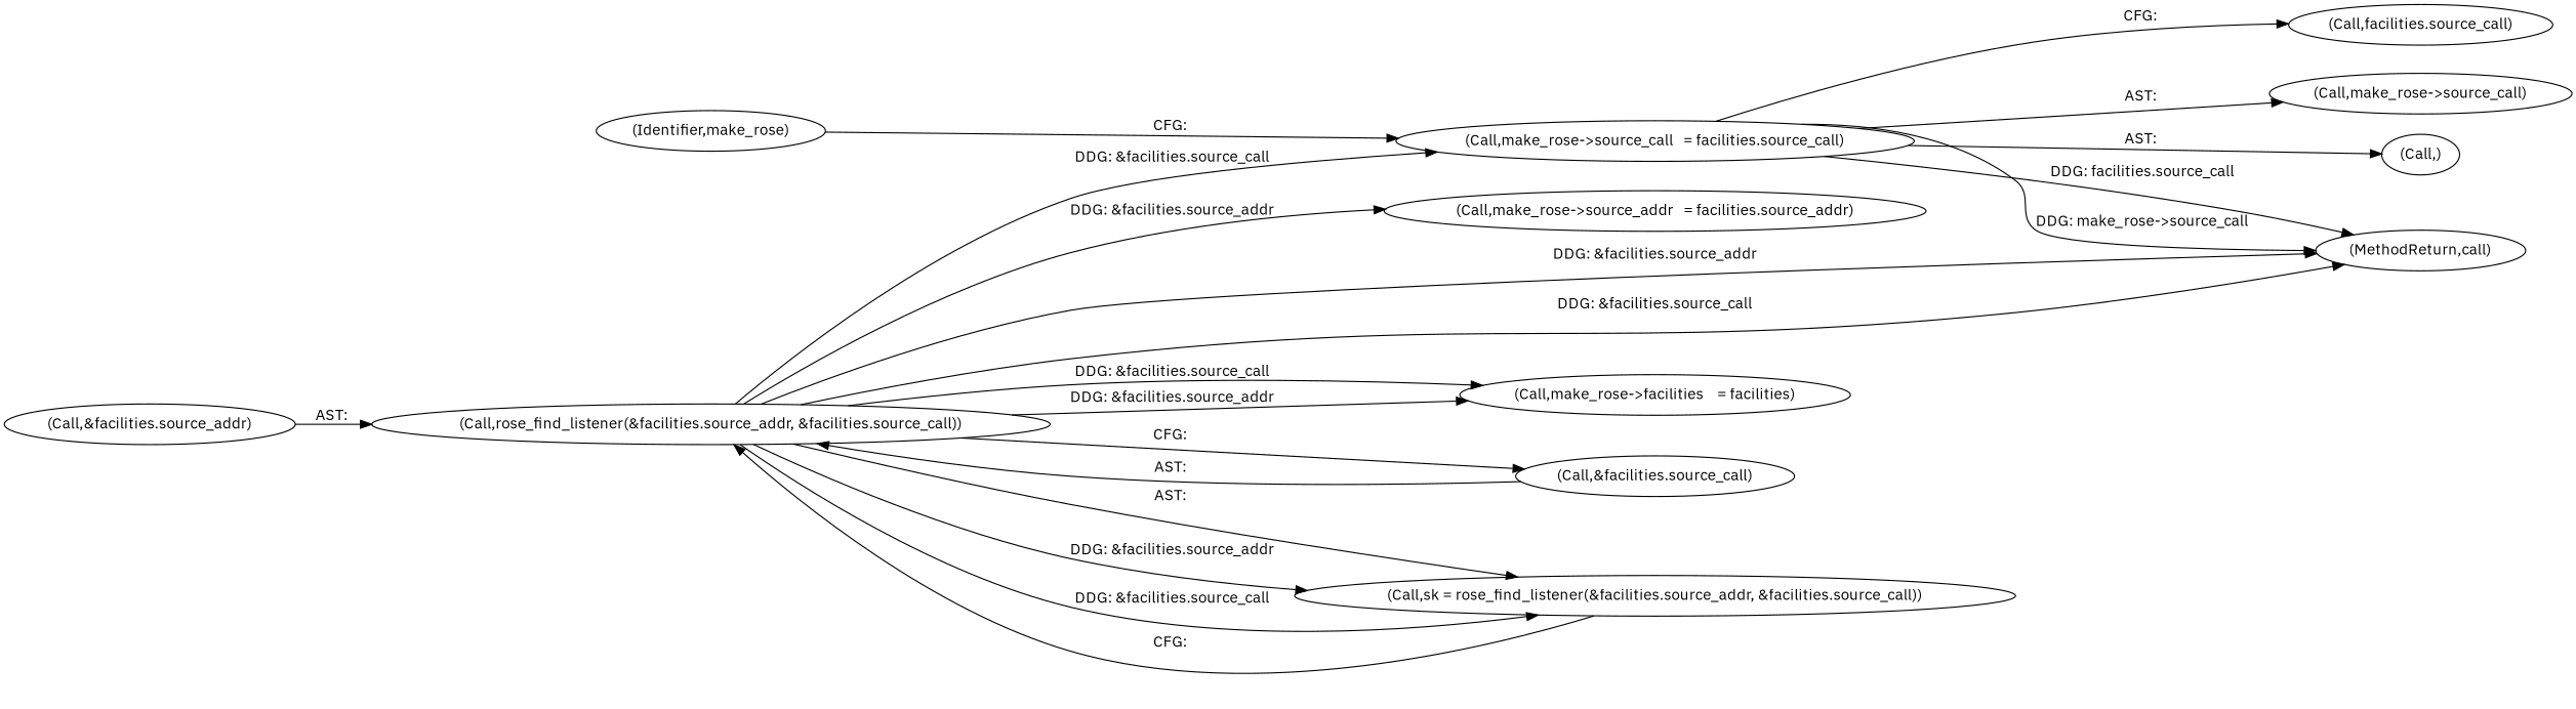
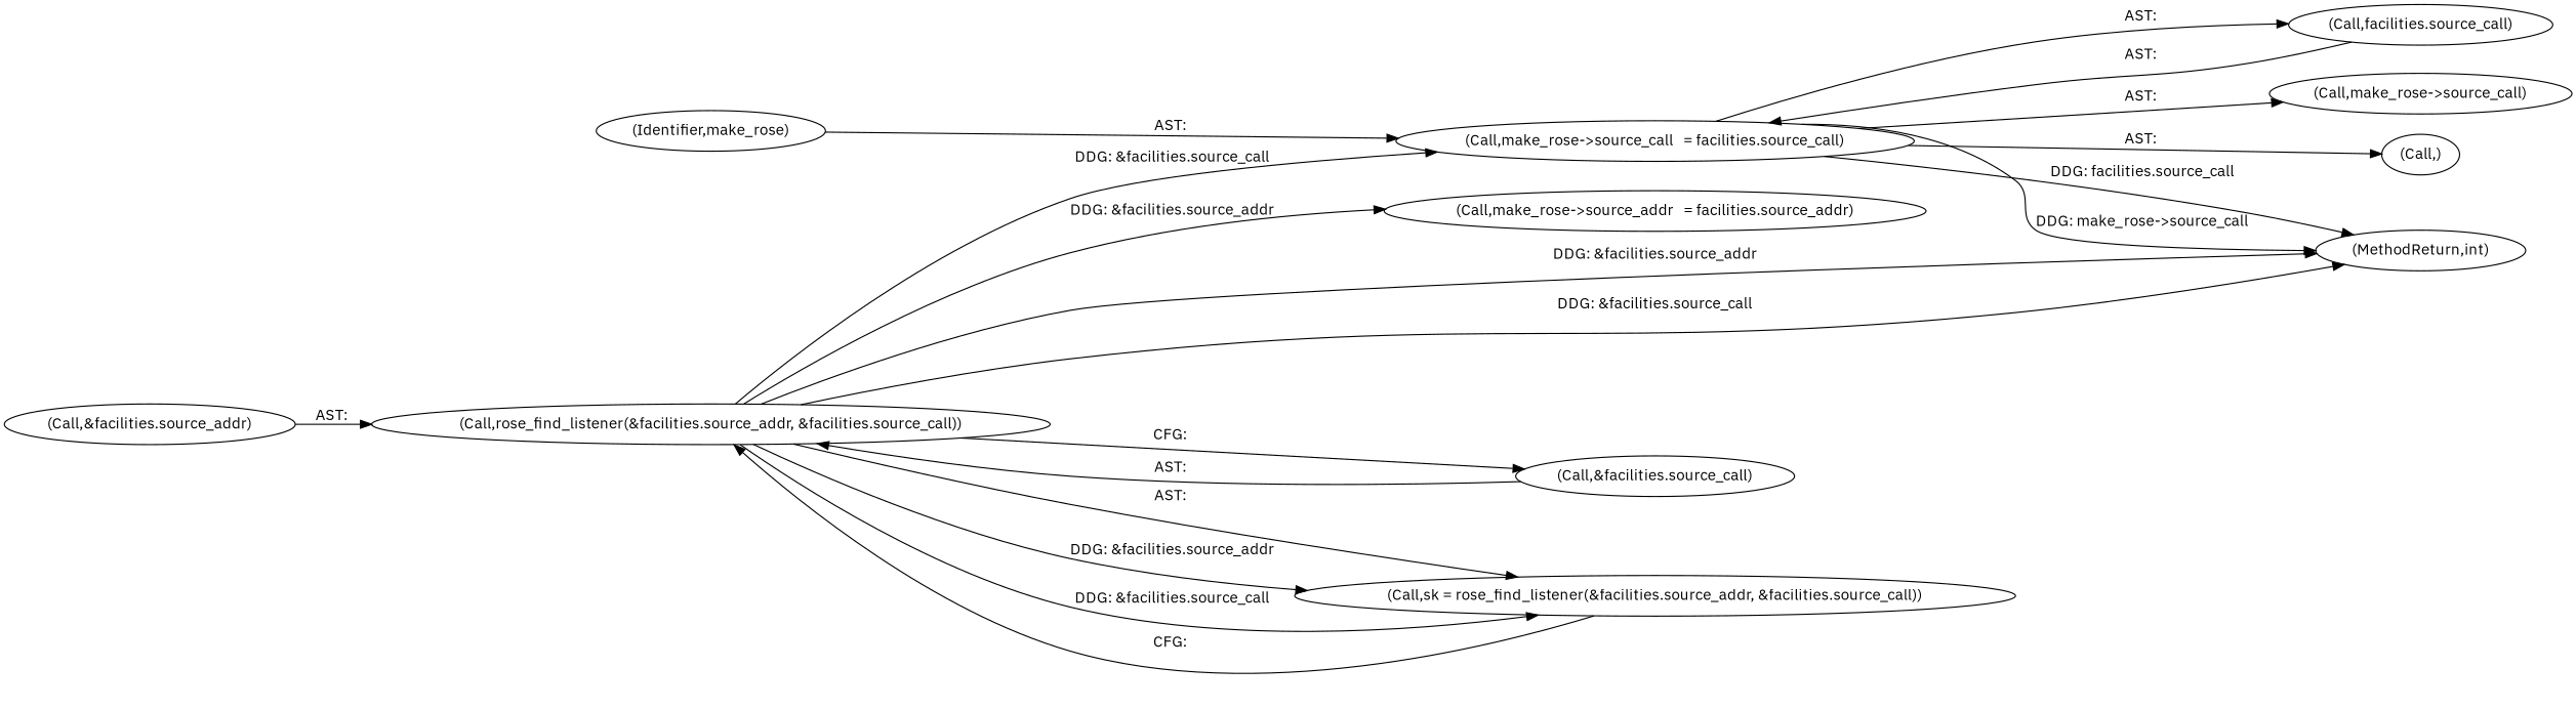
  digraph {
    fontname="IBM Plex Sans"
    rankdir=LR
    node [fontname="IBM Plex Sans"]
    edge [fontname="IBM Plex Sans"]
    n1 [label="(Call,make_rose->source_call   = facilities.source_call)"]
    n2 [label="(Call,)"]
    n3 [label="(Call,facilities.source_call)"]
-   n4 [label="(MethodReturn,call)"]
+   n4 [label="(MethodReturn,int)"]
    n5 [label="(Call,make_rose->source_call)"]
    n6 [label="(Call,rose_find_listener(&facilities.source_addr, &facilities.source_call))"]
-   n7 [label="(Call,make_rose->facilities    = facilities)"]
    n8 [label="(Call,&facilities.source_call)"]
    n9 [label="(Call,sk = rose_find_listener(&facilities.source_addr, &facilities.source_call))"]
    n10 [label="(Call,make_rose->source_addr   = facilities.source_addr)"]
    n11 [label="(Identifier,make_rose)"]
    n12 [label="(Call,&facilities.source_addr)"]
    n1 -> n2 [label="AST: "]
-   n1 -> n3 [label="CFG: "]
+   n1 -> n3 [label="AST: "]
    n1 -> n4 [label="DDG: make_rose->source_call"]
    n1 -> n4 [label="DDG: facilities.source_call"]
    n1 -> n5 [label="AST: "]
+   n3 -> n1 [label="AST: "]
    n6 -> n1 [label="DDG: &facilities.source_call"]
    n6 -> n4 [label="DDG: &facilities.source_addr"]
    n6 -> n4 [label="DDG: &facilities.source_call"]
-   n6 -> n7 [label="DDG: &facilities.source_call"]
-   n6 -> n7 [label="DDG: &facilities.source_addr"]
    n6 -> n8 [label="CFG: "]
    n6 -> n9 [label="AST: "]
    n6 -> n9 [label="DDG: &facilities.source_addr"]
    n6 -> n9 [label="DDG: &facilities.source_call"]
    n6 -> n10 [label="DDG: &facilities.source_addr"]
    n8 -> n6 [label="AST: "]
    n9 -> n6 [label="CFG: "]
-   n11 -> n1 [label="CFG: "]
+   n11 -> n1 [label="AST: "]
    n12 -> n6 [label="AST: "]
  }
